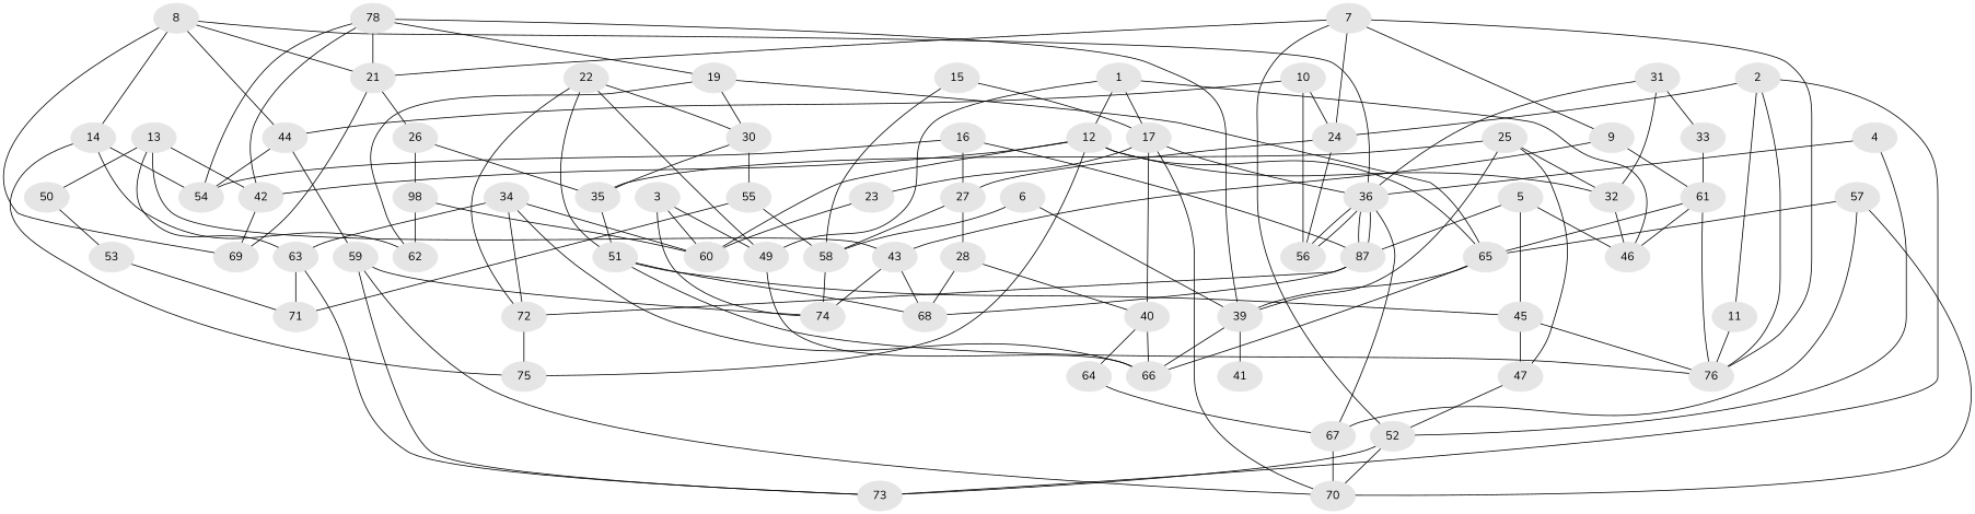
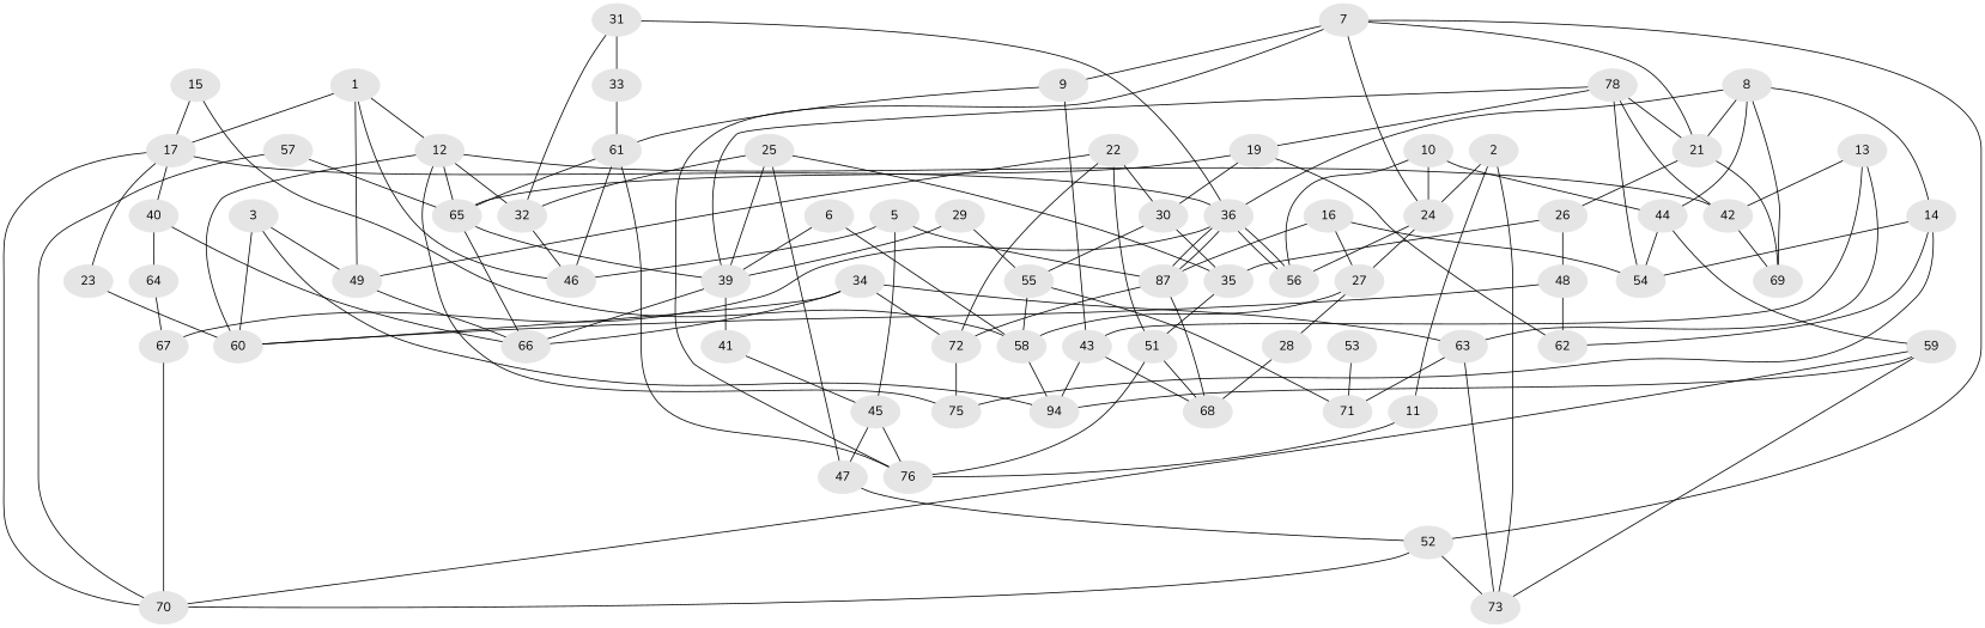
  graph {
    fontname=Nunito
    node [color=gray90 fontname=Nunito style=filled]
    edge [fontname=Nunito]
    1
    12
    17
    46
    49
    60
    32
    42
    65
    75
    36
    23
    40
    70
    66
    2
    11
    24
    73
    76
    56
    27
    3
-   74
-   4
+   74 [label=94]
    52
    14
    54
    62
    n30 [label=87]
    67
    5
    45
    72
    68
    47
    6
    39
    58
    41
    7
    9
    21
    43
    61
    69
    26
    8
    44
    59
    10
    13
-   50
    63
    53
    71
    15
    16
    28
    64
    n61 [label=78]
    19
    30
    35
    55
    57
-   48 [label=98]
+   48
    22
    51
    25
+   29
    31
    33
    34
    1 -- 12
    1 -- 17
    1 -- 46
    1 -- 49
    12 -- 60
    12 -- 32
    12 -- 42
    12 -- 65
    12 -- 75
    17 -- 36
    17 -- 23
    17 -- 40
    17 -- 70
    49 -- 66
    32 -- 46
    42 -- 69
    65 -- 66
    65 -- 39
    36 -- 56
    36 -- 56
    36 -- n30
    36 -- n30
    36 -- 67
    23 -- 60
    40 -- 66
    40 -- 64
    2 -- 11
    2 -- 24
    2 -- 73
-   2 -- 76
    11 -- 76
    24 -- 56
    24 -- 27
    27 -- 58
    27 -- 28
    3 -- 49
    3 -- 60
    3 -- 74
-   4 -- 36
-   4 -- 52
    52 -- 70
    52 -- 73
    14 -- 75
    14 -- 54
    14 -- 62
    n30 -- 72
    n30 -- 68
    67 -- 70
    5 -- 46
    5 -- n30
    5 -- 45
    45 -- 76
    45 -- 47
    72 -- 75
    47 -- 52
    6 -- 39
    6 -- 58
    39 -- 66
    39 -- 41
    58 -- 74
-   51 -- 45
+   41 -- 45
    7 -- 24
    7 -- 76
    7 -- 52
    7 -- 9
    7 -- 21
    9 -- 43
    9 -- 61
    21 -- 69
    21 -- 26
    43 -- 74
    43 -- 68
    61 -- 46
    61 -- 65
    61 -- 76
    26 -- 35
    26 -- 48
    8 -- 36
    8 -- 14
    8 -- 21
    8 -- 69
    8 -- 44
    44 -- 54
    44 -- 59
    59 -- 70
    59 -- 73
    59 -- 74
    10 -- 24
    10 -- 56
    10 -- 44
    13 -- 42
    13 -- 43
-   13 -- 50
    13 -- 63
-   50 -- 53
    63 -- 73
    63 -- 71
    53 -- 71
    15 -- 17
    15 -- 58
    16 -- 27
    16 -- 54
    16 -- n30
-   28 -- 40
    28 -- 68
    64 -- 67
    n61 -- 42
    n61 -- 54
    n61 -- 39
    n61 -- 21
    n61 -- 19
    19 -- 65
    19 -- 62
    19 -- 30
    30 -- 35
    30 -- 55
    35 -- 51
    55 -- 58
    55 -- 71
    57 -- 65
    57 -- 70
-   57 -- 67
    48 -- 60
    48 -- 62
    22 -- 49
    22 -- 72
    22 -- 30
    22 -- 51
    51 -- 76
    51 -- 68
    25 -- 32
    25 -- 47
    25 -- 39
    25 -- 35
+   29 -- 39
+   29 -- 55
    31 -- 32
    31 -- 36
    31 -- 33
    33 -- 61
    34 -- 60
    34 -- 66
    34 -- 72
    34 -- 63
  }
